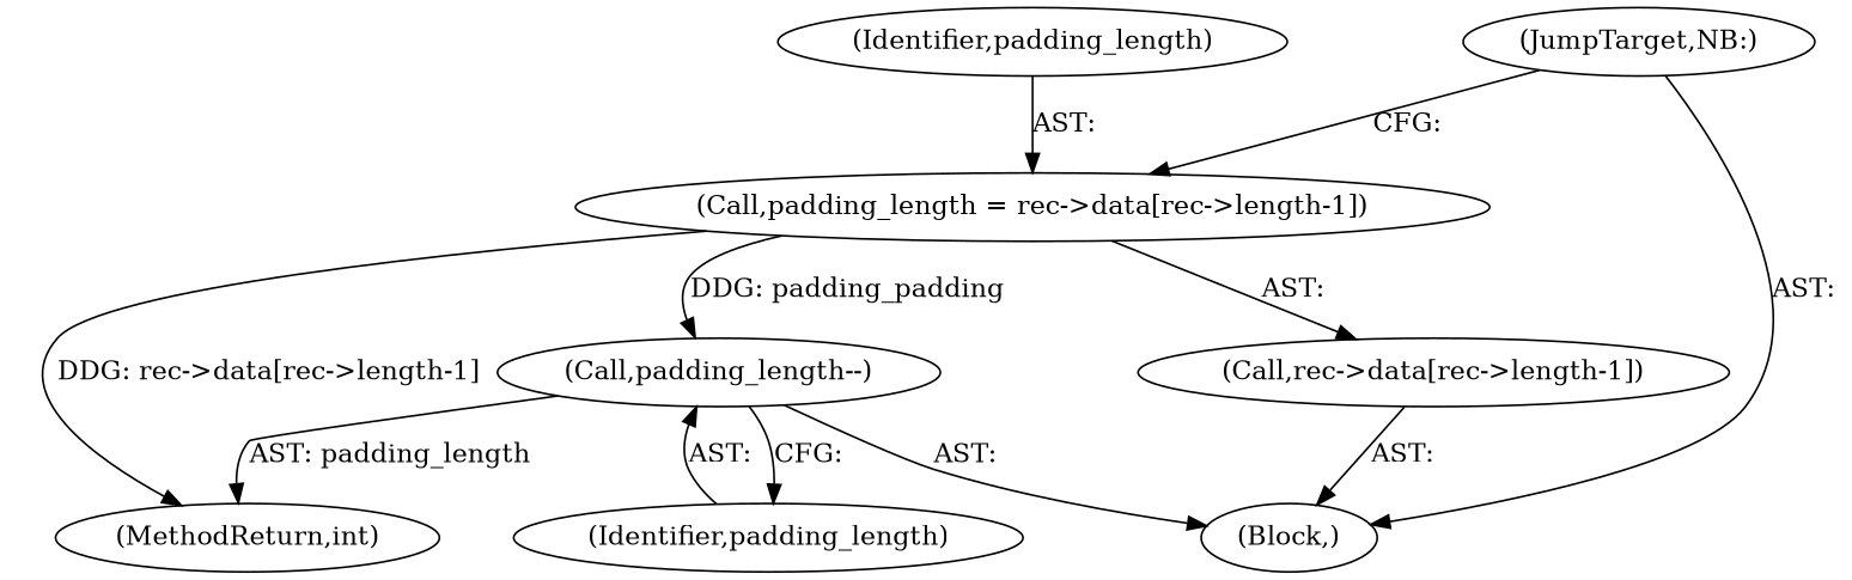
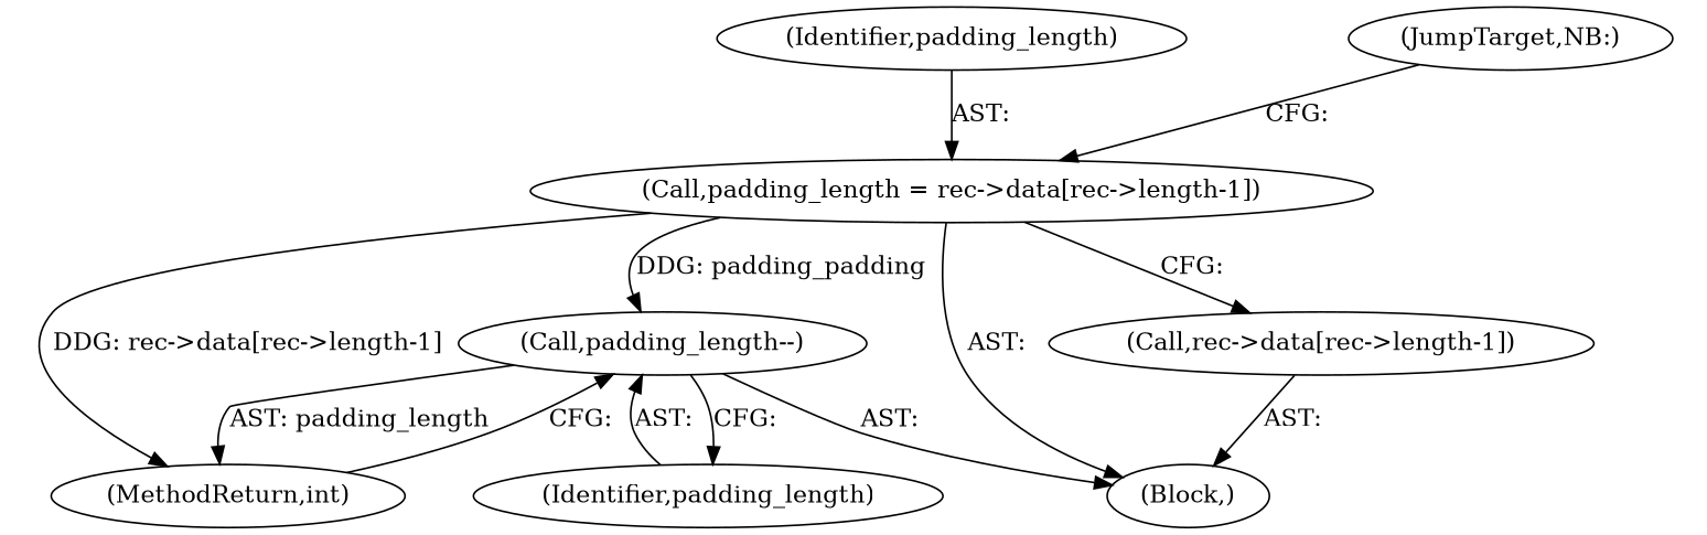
  digraph {
    n1 [label="(Call,padding_length = rec->data[rec->length-1])"]
    n2 [label="(Call,padding_length--)"]
    n3 [label="(Call,rec->data[rec->length-1])"]
    n4 [label="(MethodReturn,int)"]
    n5 [label="(Block,)"]
    n6 [label="(Identifier,padding_length)"]
    n7 [label="(Identifier,padding_length)"]
    n8 [label="(JumpTarget,NB:)"]
    n1 -> n2 [label="DDG: padding_padding"]
-   n1 -> n3 [label="AST: "]
+   n1 -> n3 [label="CFG: "]
    n1 -> n4 [label="DDG: rec->data[rec->length-1]"]
-   n8 -> n5 [label="AST: "]
+   n1 -> n5 [label="AST: "]
    n2 -> n4 [label="AST: padding_length"]
    n2 -> n5 [label="AST: "]
    n2 -> n6 [label="CFG: "]
    n3 -> n5 [label="AST: "]
+   n4 -> n2 [label="CFG: "]
    n6 -> n2 [label="AST: "]
    n7 -> n1 [label="AST: "]
    n8 -> n1 [label="CFG: "]
  }
